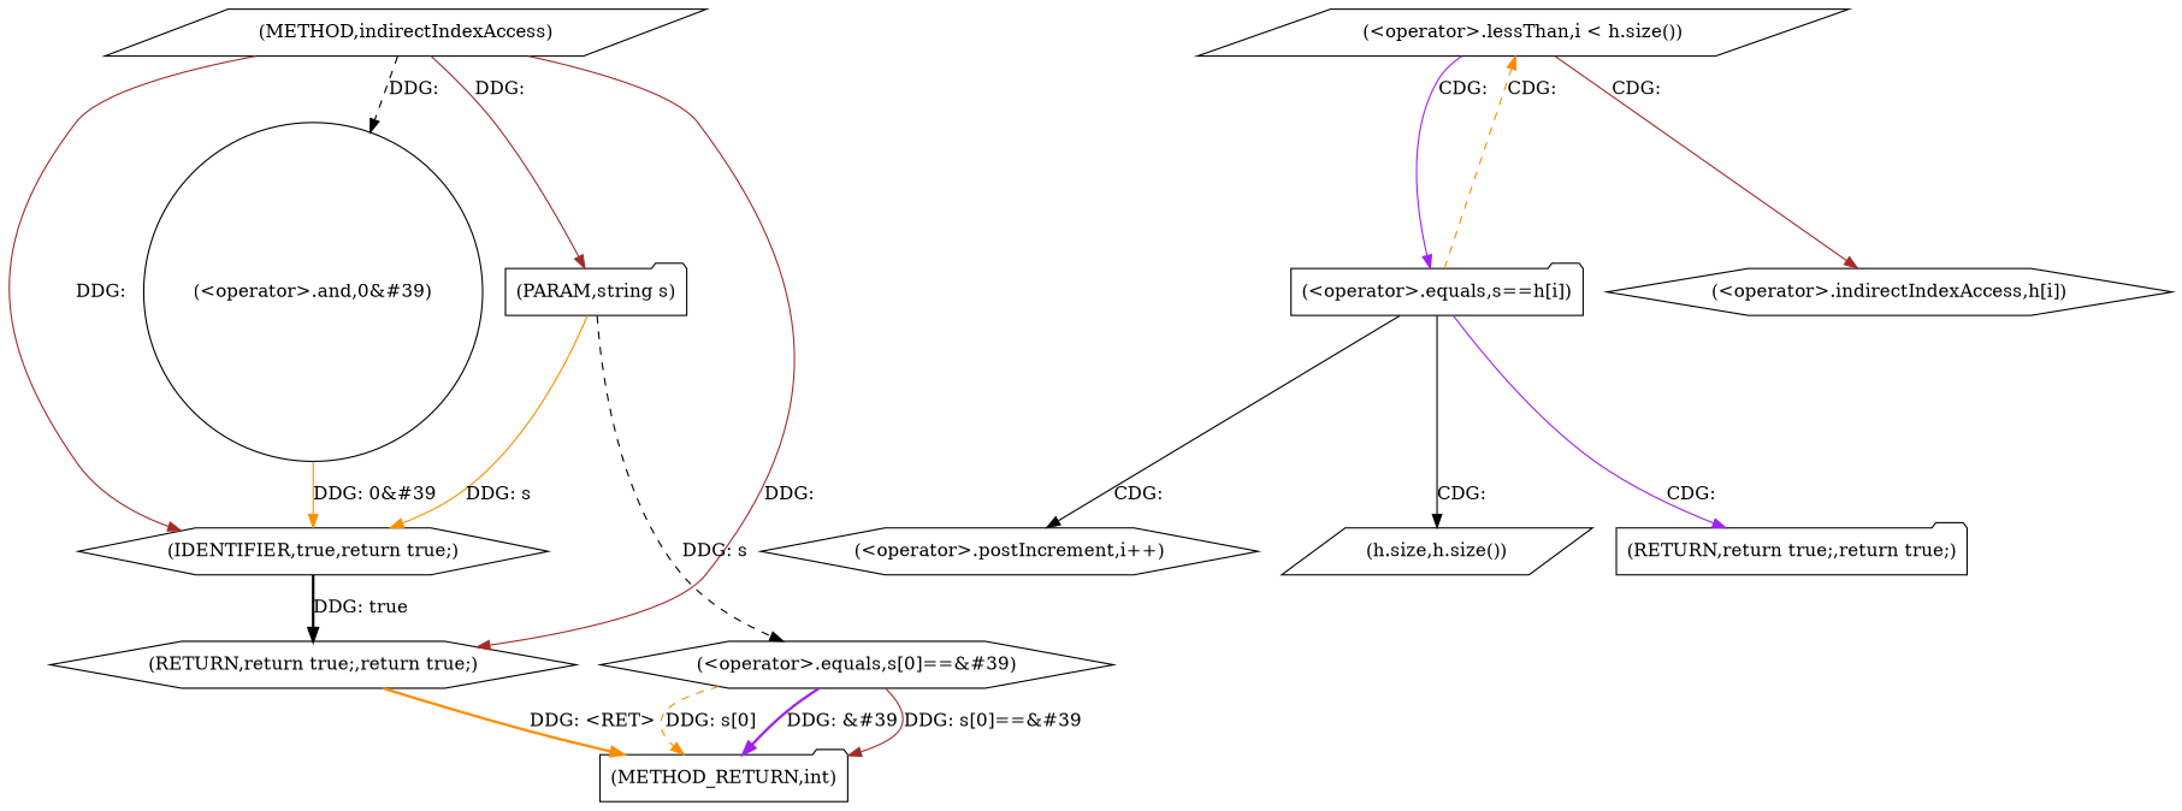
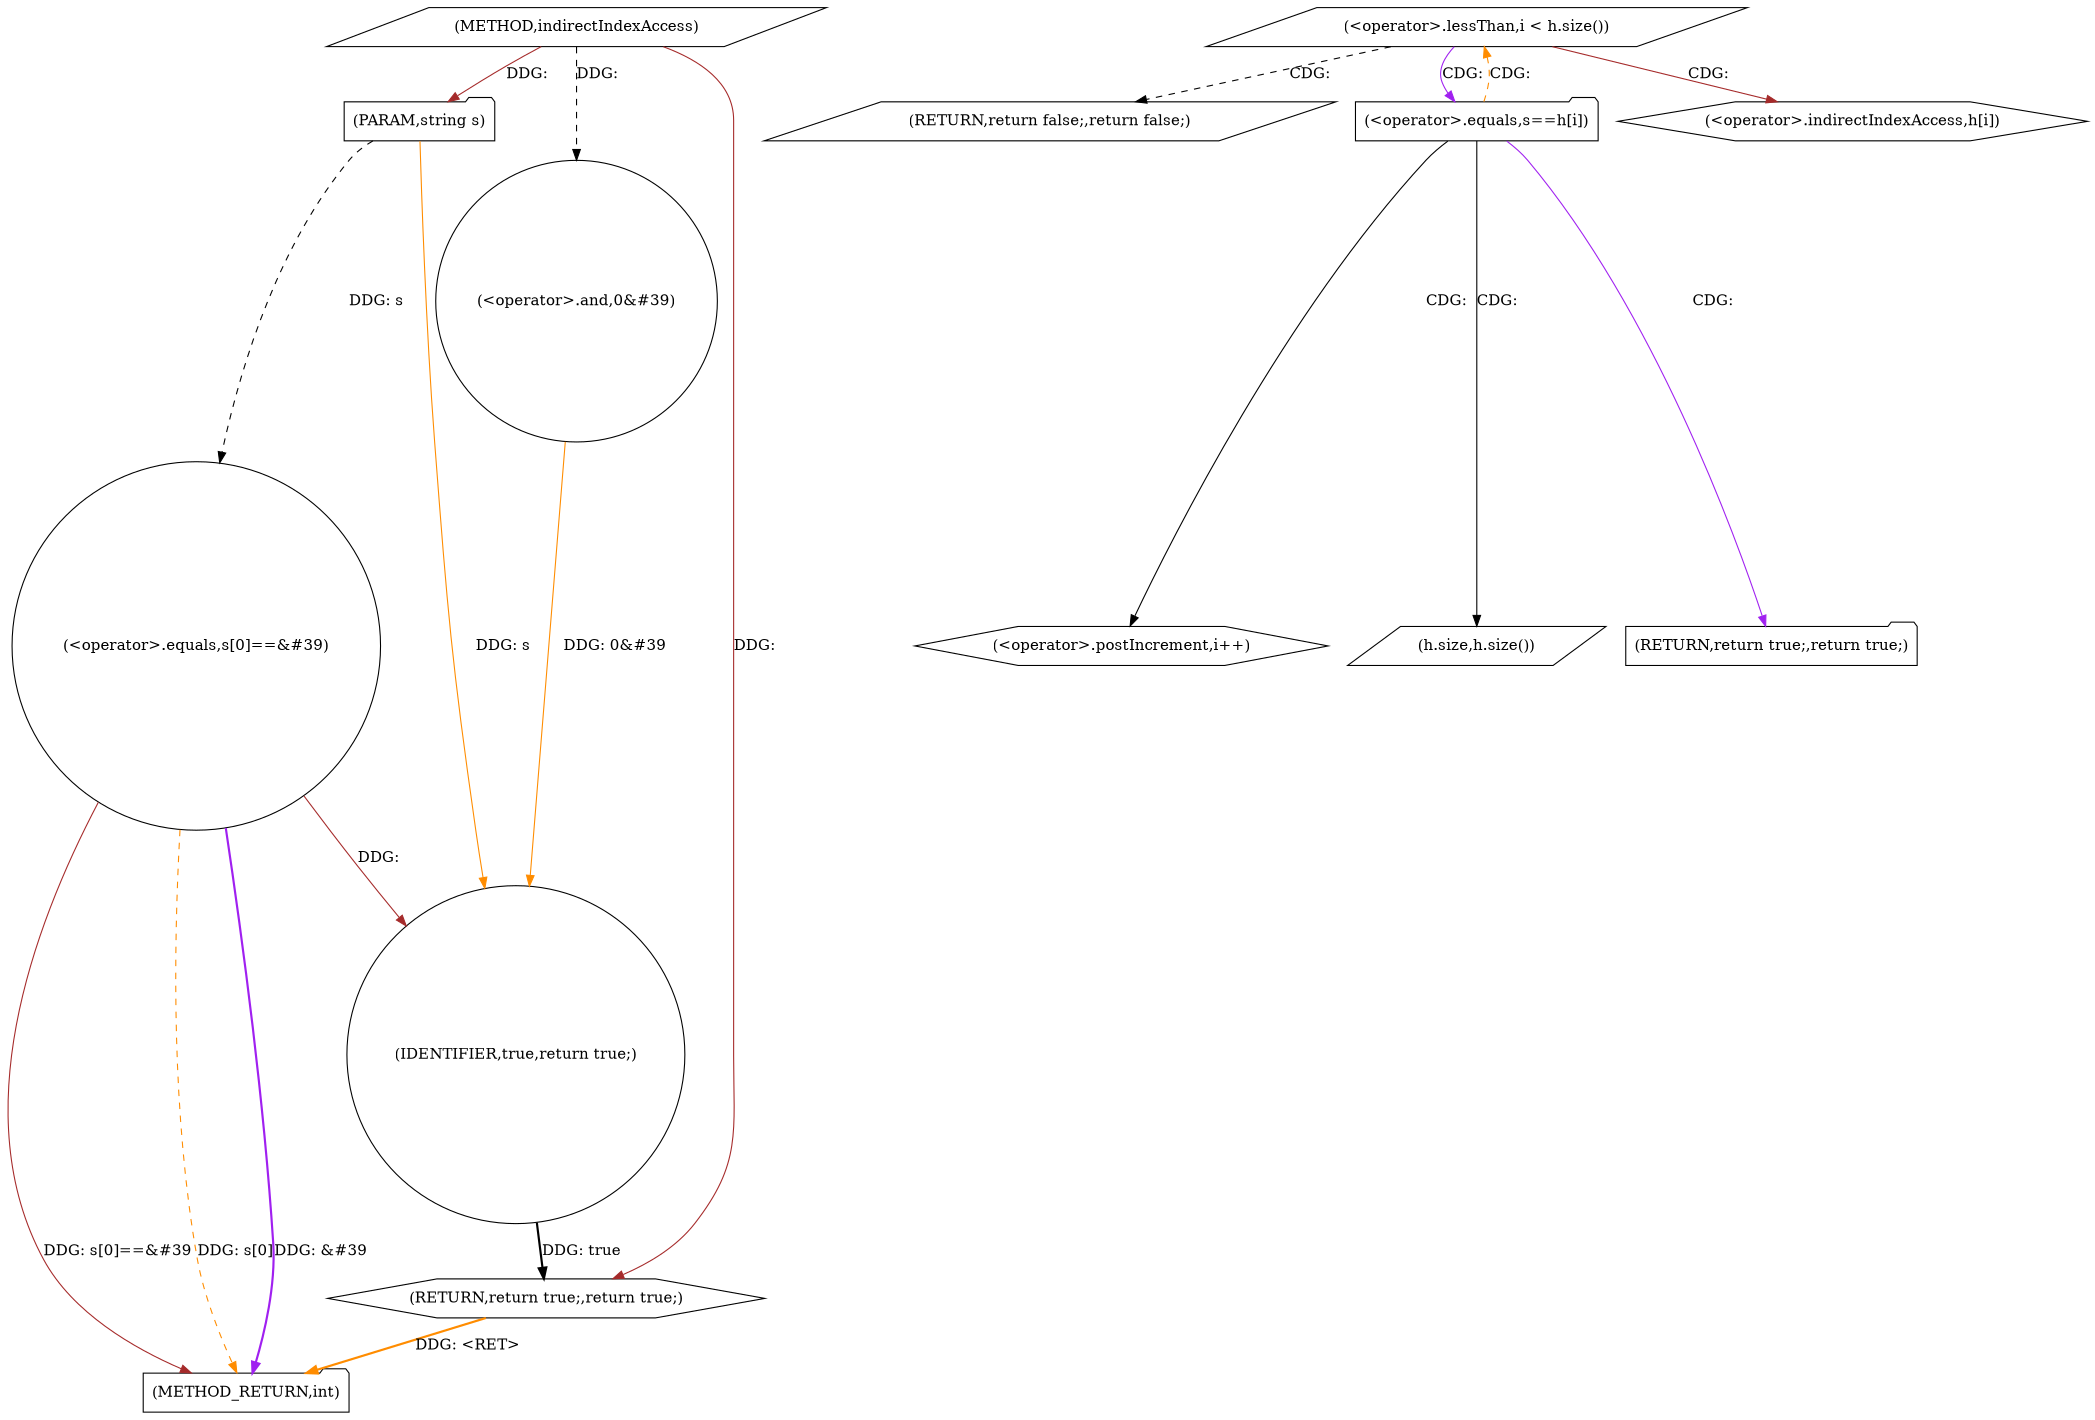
  digraph {
    node [shape=parallelogram]
    edge [color=black style=solid]
    n1 [label="(METHOD,indirectIndexAccess)"]
    n2 [label="(PARAM,string s)" shape=folder]
    n3 [label="(<operator>.and,0&#39)" shape=circle]
    n4 [label="(RETURN,return true;,return true;)" shape=hexagon]
-   n5 [label="(IDENTIFIER,true,return true;)" shape=hexagon]
-   n6 [label="(<operator>.equals,s[0]==&#39)" shape=hexagon]
+   n5 [label="(IDENTIFIER,true,return true;)" shape=circle]
+   n6 [label="(<operator>.equals,s[0]==&#39)" shape=circle]
    n7 [label="(METHOD_RETURN,int)" shape=folder]
+   n8 [label="(RETURN,return false;,return false;)"]
    n9 [label="(<operator>.lessThan,i < h.size())"]
    n10 [label="(<operator>.equals,s==h[i])" shape=folder]
    n11 [label="(<operator>.indirectIndexAccess,h[i])" shape=hexagon]
    n12 [label="(<operator>.postIncrement,i++)" shape=hexagon]
    n13 [label="(h.size,h.size())"]
    n14 [label="(RETURN,return true;,return true;)" shape=folder]
    n1 -> n2 [color=brown label="DDG: "]
    n1 -> n3 [label="DDG: " style=dashed]
    n1 -> n4 [color=brown label="DDG: "]
-   n1 -> n5 [color=brown label="DDG: "]
+   n6 -> n5 [color=brown label="DDG: "]
    n2 -> n5 [color=darkorange label="DDG: s"]
    n2 -> n6 [label="DDG: s" style=dashed]
    n3 -> n5 [color=darkorange label="DDG: 0&#39"]
    n4 -> n7 [color=darkorange label="DDG: <RET>" style=bold]
    n5 -> n4 [label="DDG: true" style=bold]
    n6 -> n7 [color=darkorange label="DDG: s[0]" style=dashed]
    n6 -> n7 [color=purple label="DDG: &#39" style=bold]
    n6 -> n7 [color=brown label="DDG: s[0]==&#39"]
+   n9 -> n8 [label="CDG: " style=dashed]
    n9 -> n10 [color=purple label="CDG: "]
    n9 -> n11 [color=brown label="CDG: "]
    n10 -> n9 [color=darkorange label="CDG: " style=dashed]
    n10 -> n12 [label="CDG: "]
    n10 -> n13 [label="CDG: "]
    n10 -> n14 [color=purple label="CDG: "]
  }
